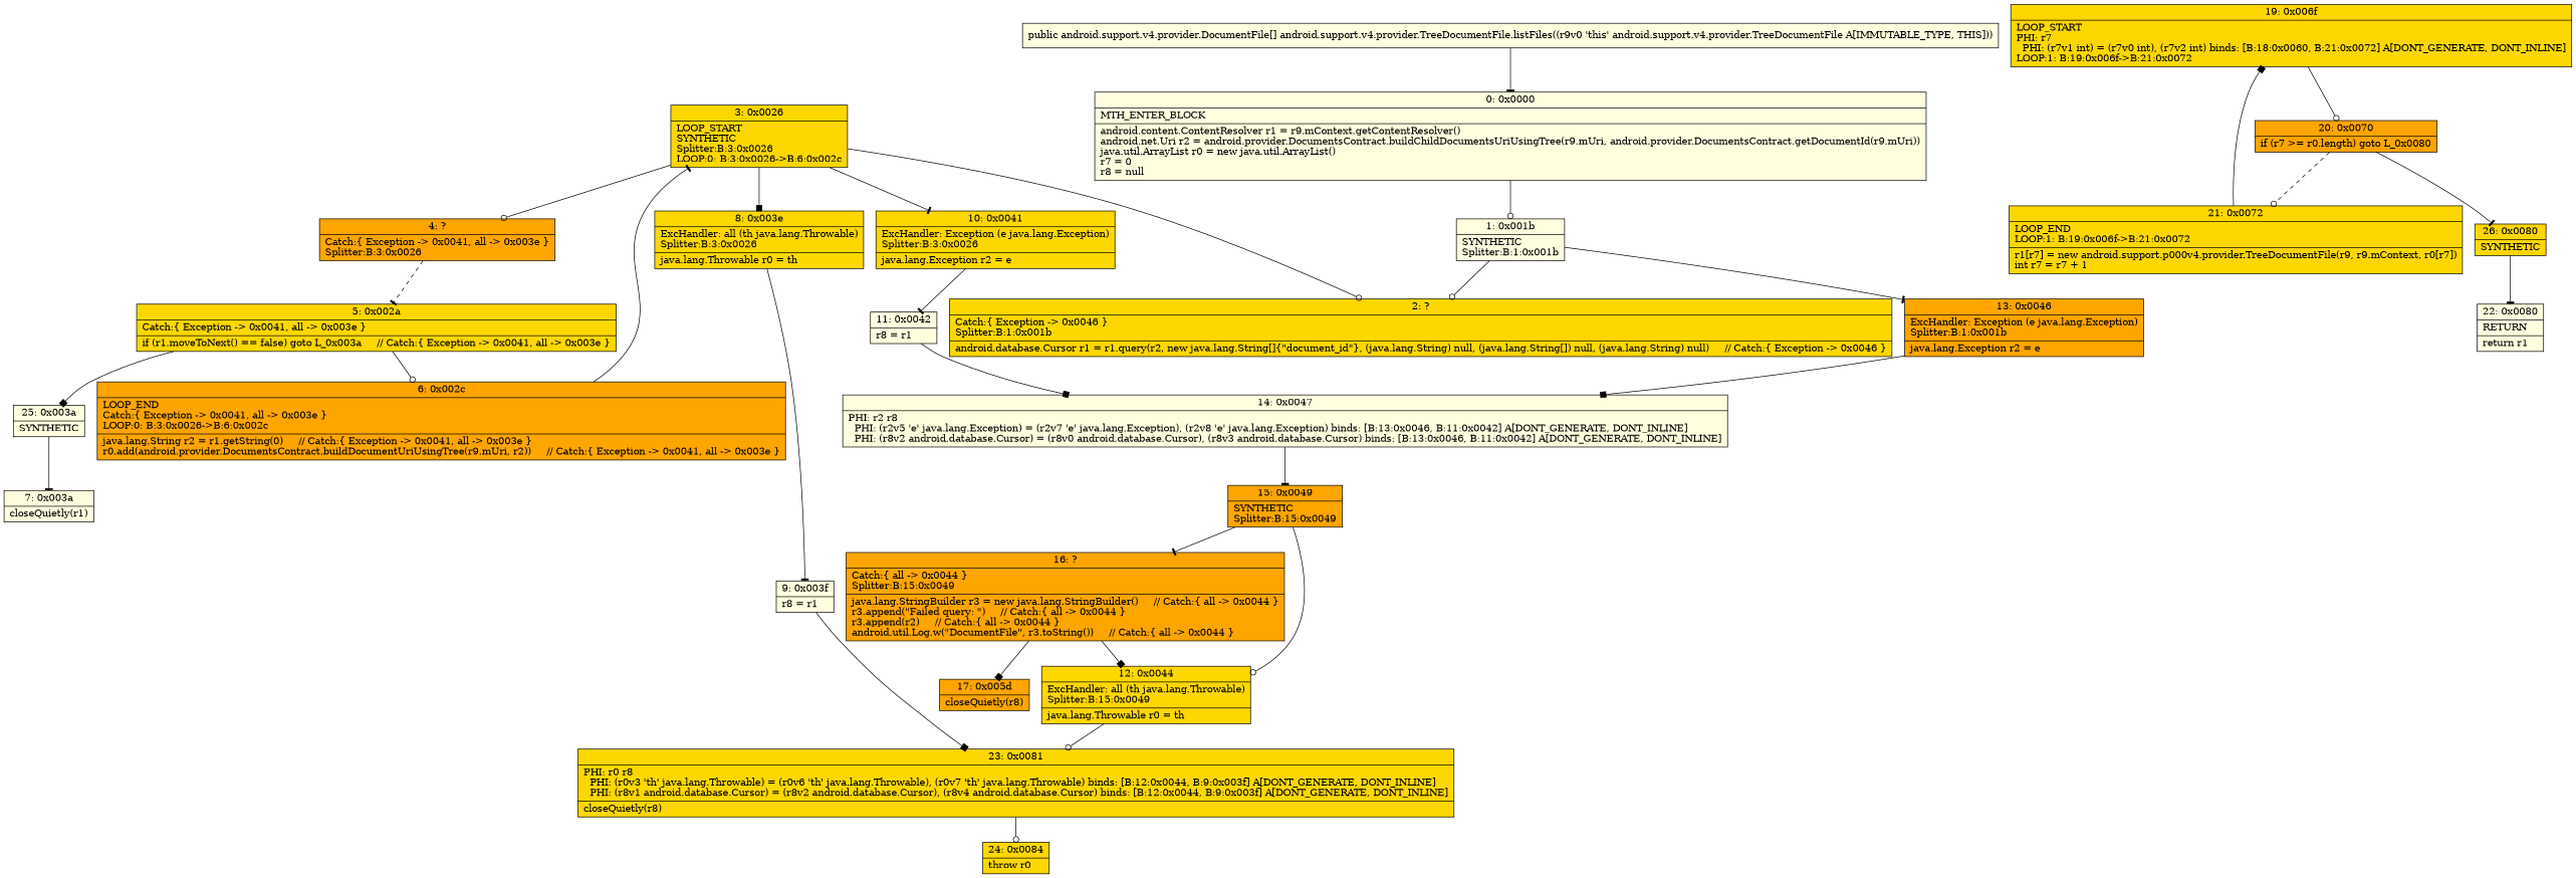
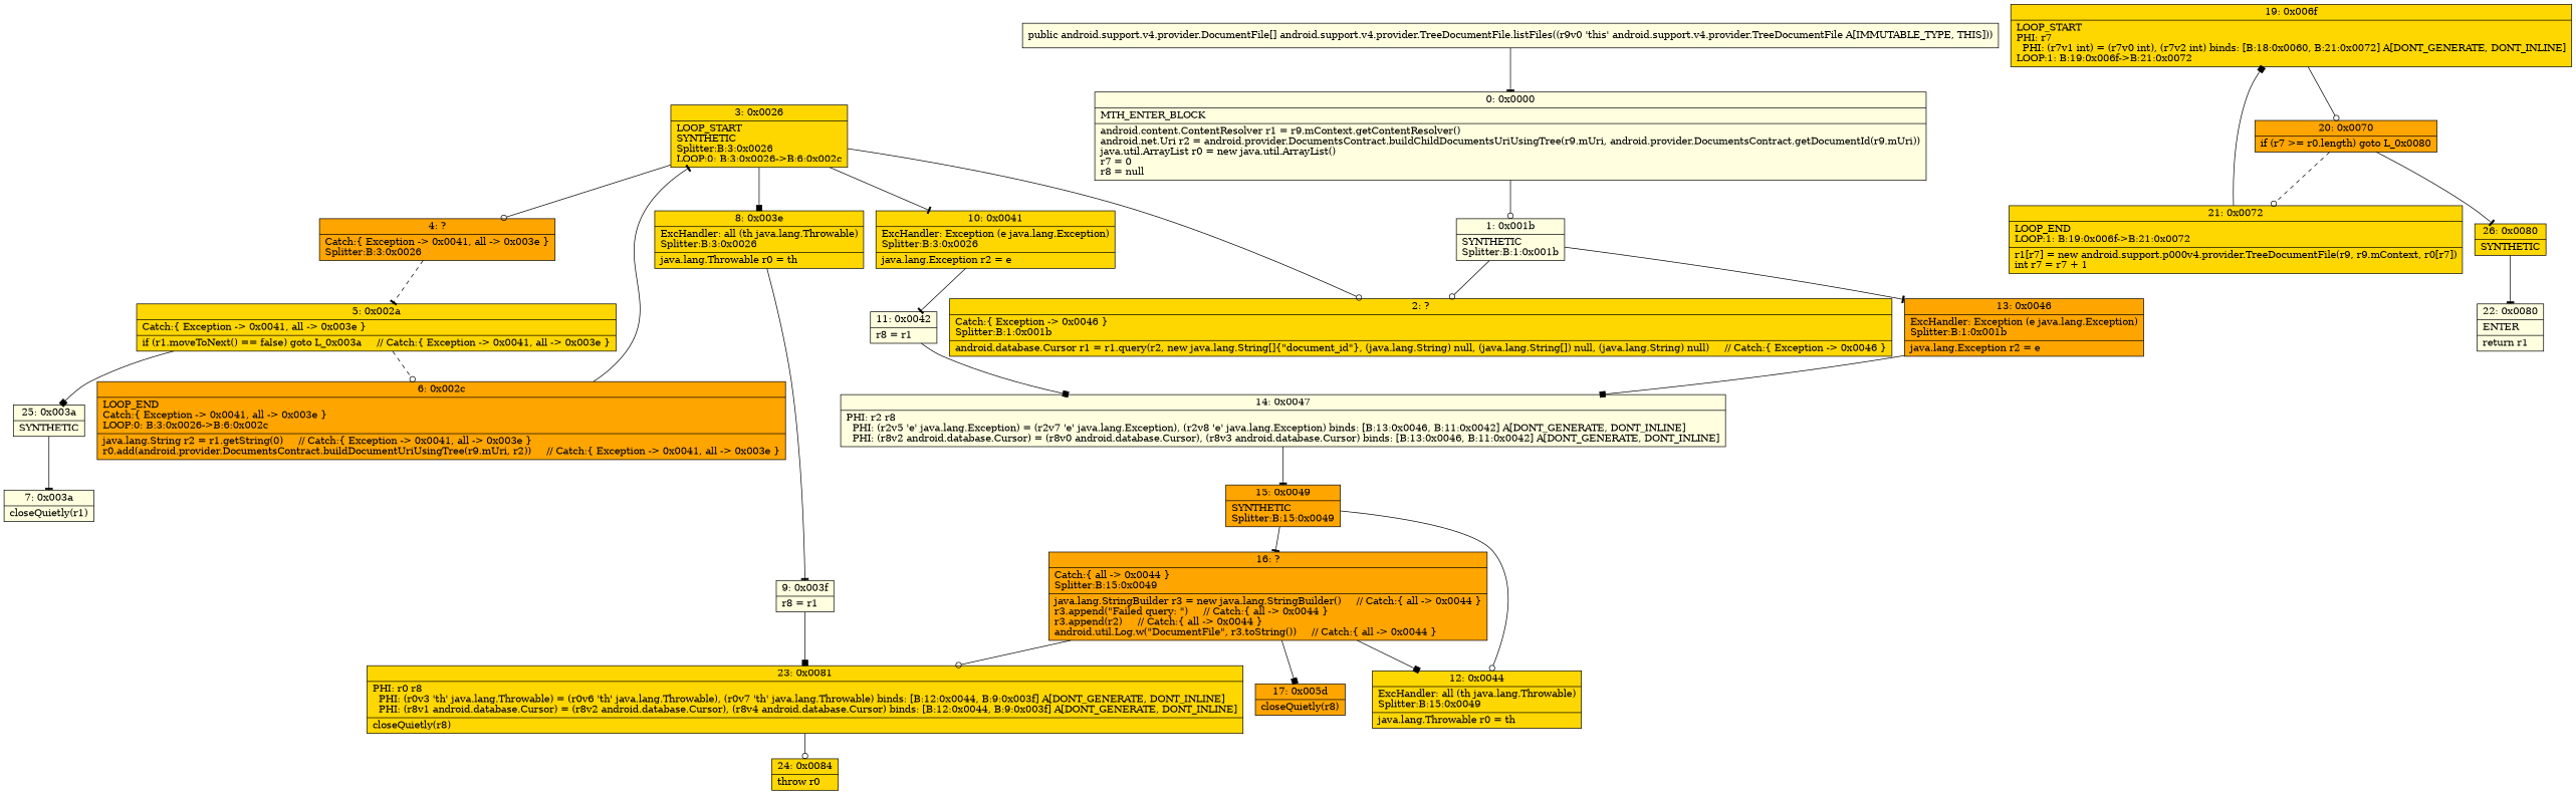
  digraph {
    node [fillcolor=gold shape=record style=filled]
    edge [arrowhead=tee]
    n1 [fillcolor=lightyellow label="{0\:\ 0x0000|MTH_ENTER_BLOCK\l|android.content.ContentResolver r1 = r9.mContext.getContentResolver()\landroid.net.Uri r2 = android.provider.DocumentsContract.buildChildDocumentsUriUsingTree(r9.mUri, android.provider.DocumentsContract.getDocumentId(r9.mUri))\ljava.util.ArrayList r0 = new java.util.ArrayList()\lr7 = 0\lr8 = null\l}"]
    n2 [fillcolor=lightyellow label="{1\:\ 0x001b|SYNTHETIC\lSplitter:B:1:0x001b\l}"]
    n3 [label="{2\:\ ?|Catch:\{ Exception \-\> 0x0046 \}\lSplitter:B:1:0x001b\l|android.database.Cursor r1 = r1.query(r2, new java.lang.String[]\{\"document_id\"\}, (java.lang.String) null, (java.lang.String[]) null, (java.lang.String) null)     \/\/ Catch:\{ Exception \-\> 0x0046 \}\l}"]
    n4 [fillcolor=orange label="{13\:\ 0x0046|ExcHandler: Exception (e java.lang.Exception)\lSplitter:B:1:0x001b\l|java.lang.Exception r2 = e\l}"]
    n5 [fillcolor=lightyellow label="{14\:\ 0x0047|PHI: r2 r8 \l  PHI: (r2v5 'e' java.lang.Exception) = (r2v7 'e' java.lang.Exception), (r2v8 'e' java.lang.Exception) binds: [B:13:0x0046, B:11:0x0042] A[DONT_GENERATE, DONT_INLINE]\l  PHI: (r8v2 android.database.Cursor) = (r8v0 android.database.Cursor), (r8v3 android.database.Cursor) binds: [B:13:0x0046, B:11:0x0042] A[DONT_GENERATE, DONT_INLINE]\l}"]
    n6 [label="{3\:\ 0x0026|LOOP_START\lSYNTHETIC\lSplitter:B:3:0x0026\lLOOP:0: B:3:0x0026\-\>B:6:0x002c\l}"]
    n7 [fillcolor=orange label="{4\:\ ?|Catch:\{ Exception \-\> 0x0041, all \-\> 0x003e \}\lSplitter:B:3:0x0026\l}"]
    n8 [label="{8\:\ 0x003e|ExcHandler: all (th java.lang.Throwable)\lSplitter:B:3:0x0026\l|java.lang.Throwable r0 = th\l}"]
    n9 [label="{10\:\ 0x0041|ExcHandler: Exception (e java.lang.Exception)\lSplitter:B:3:0x0026\l|java.lang.Exception r2 = e\l}"]
    n10 [label="{5\:\ 0x002a|Catch:\{ Exception \-\> 0x0041, all \-\> 0x003e \}\l|if (r1.moveToNext() == false) goto L_0x003a     \/\/ Catch:\{ Exception \-\> 0x0041, all \-\> 0x003e \}\l}"]
    n11 [fillcolor=lightyellow label="{9\:\ 0x003f|r8 = r1\l}"]
    n12 [fillcolor=lightyellow label="{11\:\ 0x0042|r8 = r1\l}"]
    n13 [fillcolor=orange label="{6\:\ 0x002c|LOOP_END\lCatch:\{ Exception \-\> 0x0041, all \-\> 0x003e \}\lLOOP:0: B:3:0x0026\-\>B:6:0x002c\l|java.lang.String r2 = r1.getString(0)     \/\/ Catch:\{ Exception \-\> 0x0041, all \-\> 0x003e \}\lr0.add(android.provider.DocumentsContract.buildDocumentUriUsingTree(r9.mUri, r2))     \/\/ Catch:\{ Exception \-\> 0x0041, all \-\> 0x003e \}\l}"]
    n14 [fillcolor=lightyellow label="{25\:\ 0x003a|SYNTHETIC\l}"]
    n15 [fillcolor=lightyellow label="{7\:\ 0x003a|closeQuietly(r1)\l}"]
    n16 [label="{23\:\ 0x0081|PHI: r0 r8 \l  PHI: (r0v3 'th' java.lang.Throwable) = (r0v6 'th' java.lang.Throwable), (r0v7 'th' java.lang.Throwable) binds: [B:12:0x0044, B:9:0x003f] A[DONT_GENERATE, DONT_INLINE]\l  PHI: (r8v1 android.database.Cursor) = (r8v2 android.database.Cursor), (r8v4 android.database.Cursor) binds: [B:12:0x0044, B:9:0x003f] A[DONT_GENERATE, DONT_INLINE]\l|closeQuietly(r8)\l}"]
    n17 [label="{24\:\ 0x0084|throw r0\l}"]
    n18 [fillcolor=orange label="{15\:\ 0x0049|SYNTHETIC\lSplitter:B:15:0x0049\l}"]
    n19 [label="{12\:\ 0x0044|ExcHandler: all (th java.lang.Throwable)\lSplitter:B:15:0x0049\l|java.lang.Throwable r0 = th\l}"]
    n20 [fillcolor=orange label="{16\:\ ?|Catch:\{ all \-\> 0x0044 \}\lSplitter:B:15:0x0049\l|java.lang.StringBuilder r3 = new java.lang.StringBuilder()     \/\/ Catch:\{ all \-\> 0x0044 \}\lr3.append(\"Failed query: \")     \/\/ Catch:\{ all \-\> 0x0044 \}\lr3.append(r2)     \/\/ Catch:\{ all \-\> 0x0044 \}\landroid.util.Log.w(\"DocumentFile\", r3.toString())     \/\/ Catch:\{ all \-\> 0x0044 \}\l}"]
    n21 [fillcolor=orange label="{17\:\ 0x005d|closeQuietly(r8)\l}"]
    n22 [label="{19\:\ 0x006f|LOOP_START\lPHI: r7 \l  PHI: (r7v1 int) = (r7v0 int), (r7v2 int) binds: [B:18:0x0060, B:21:0x0072] A[DONT_GENERATE, DONT_INLINE]\lLOOP:1: B:19:0x006f\-\>B:21:0x0072\l}"]
    n23 [fillcolor=orange label="{20\:\ 0x0070|if (r7 \>= r0.length) goto L_0x0080\l}"]
    n24 [label="{21\:\ 0x0072|LOOP_END\lLOOP:1: B:19:0x006f\-\>B:21:0x0072\l|r1[r7] = new android.support.p000v4.provider.TreeDocumentFile(r9, r9.mContext, r0[r7])\lint r7 = r7 + 1\l}"]
    n25 [label="{26\:\ 0x0080|SYNTHETIC\l}"]
-   n26 [fillcolor=lightyellow label="{22\:\ 0x0080|RETURN\l|return r1\l}"]
+   n26 [fillcolor=lightyellow label="{22\:\ 0x0080|ENTER\l|return r1\l}"]
    n27 [fillcolor=lightyellow label="{public android.support.v4.provider.DocumentFile[] android.support.v4.provider.TreeDocumentFile.listFiles((r9v0 'this' android.support.v4.provider.TreeDocumentFile A[IMMUTABLE_TYPE, THIS])) }"]
    n1 -> n2 [arrowhead=odot]
    n2 -> n3 [arrowhead=odot]
    n2 -> n4
    n4 -> n5 [arrowhead=box]
    n5 -> n18
    n6 -> n3 [arrowhead=odot]
    n6 -> n7 [arrowhead=odot]
    n6 -> n8 [arrowhead=box]
    n6 -> n9
    n7 -> n10 [style=dashed]
    n8 -> n11
    n9 -> n12
-   n10 -> n13 [arrowhead=odot style=solid]
+   n10 -> n13 [arrowhead=odot style=dashed]
    n10 -> n14 [arrowhead=box]
    n11 -> n16 [arrowhead=box]
    n12 -> n5 [arrowhead=box]
    n13 -> n6
    n14 -> n15
    n16 -> n17 [arrowhead=odot]
    n18 -> n19 [arrowhead=odot]
    n18 -> n20
-   n19 -> n16 [arrowhead=odot]
+   n20 -> n16 [arrowhead=odot]
    n20 -> n19 [arrowhead=box]
    n20 -> n21 [arrowhead=box]
    n22 -> n23 [arrowhead=odot]
    n23 -> n24 [arrowhead=odot style=dashed]
    n23 -> n25
    n24 -> n22 [arrowhead=box]
    n25 -> n26
    n27 -> n1
  }
